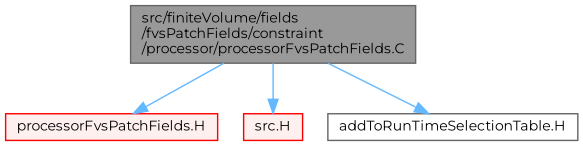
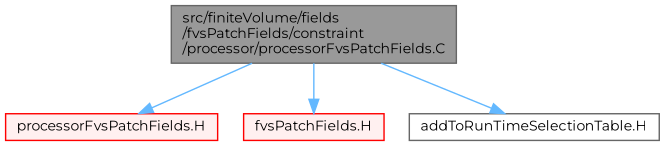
  digraph {
    fontname=Montserrat
    node [color=red fillcolor="#FFF0F0" fontname=Montserrat fontsize=10 shape=box style=filled]
    edge [color=steelblue1 fontname=Montserrat fontsize=10 labelfontname=Helvetica labelfontsize=10 style=solid]
    n1 [color=gray40 fillcolor=grey60 fontcolor=black height=0.2 label="src/finiteVolume/fields\l/fvsPatchFields/constraint\l/processor/processorFvsPatchFields.C" width=0.4]
    n2 [height=0.2 label="processorFvsPatchFields.H" width=0.4]
-   n3 [height=0.2 label="src.H" width=0.4]
+   n3 [height=0.2 label="fvsPatchFields.H" width=0.4]
    n4 [color=grey40 fillcolor=white height=0.2 label="addToRunTimeSelectionTable.H" width=0.4]
    n1 -> n2
    n1 -> n3
    n1 -> n4
  }
